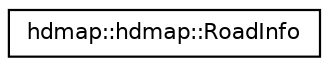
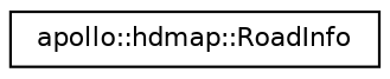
  digraph {
    rankdir=LR
-   n1 [color=black fillcolor=white fontname=Helvetica fontsize=10 height=0.2 label="hdmap::hdmap::RoadInfo" shape=record style=filled width=0.4]
+   n1 [color=black fillcolor=white fontname=Helvetica fontsize=10 height=0.2 label="apollo::hdmap::RoadInfo" shape=record style=filled width=0.4]
  }
